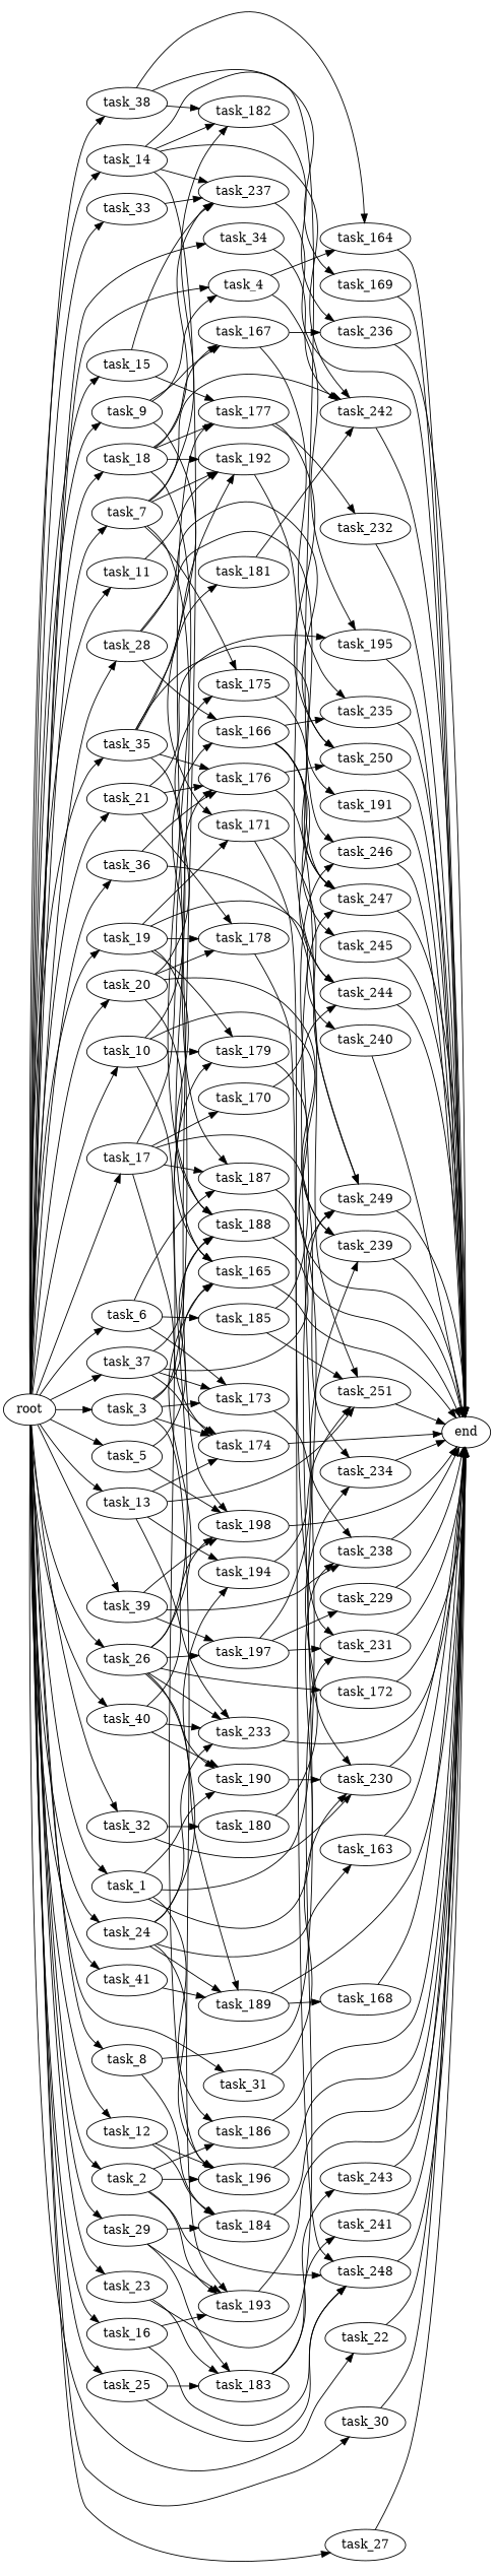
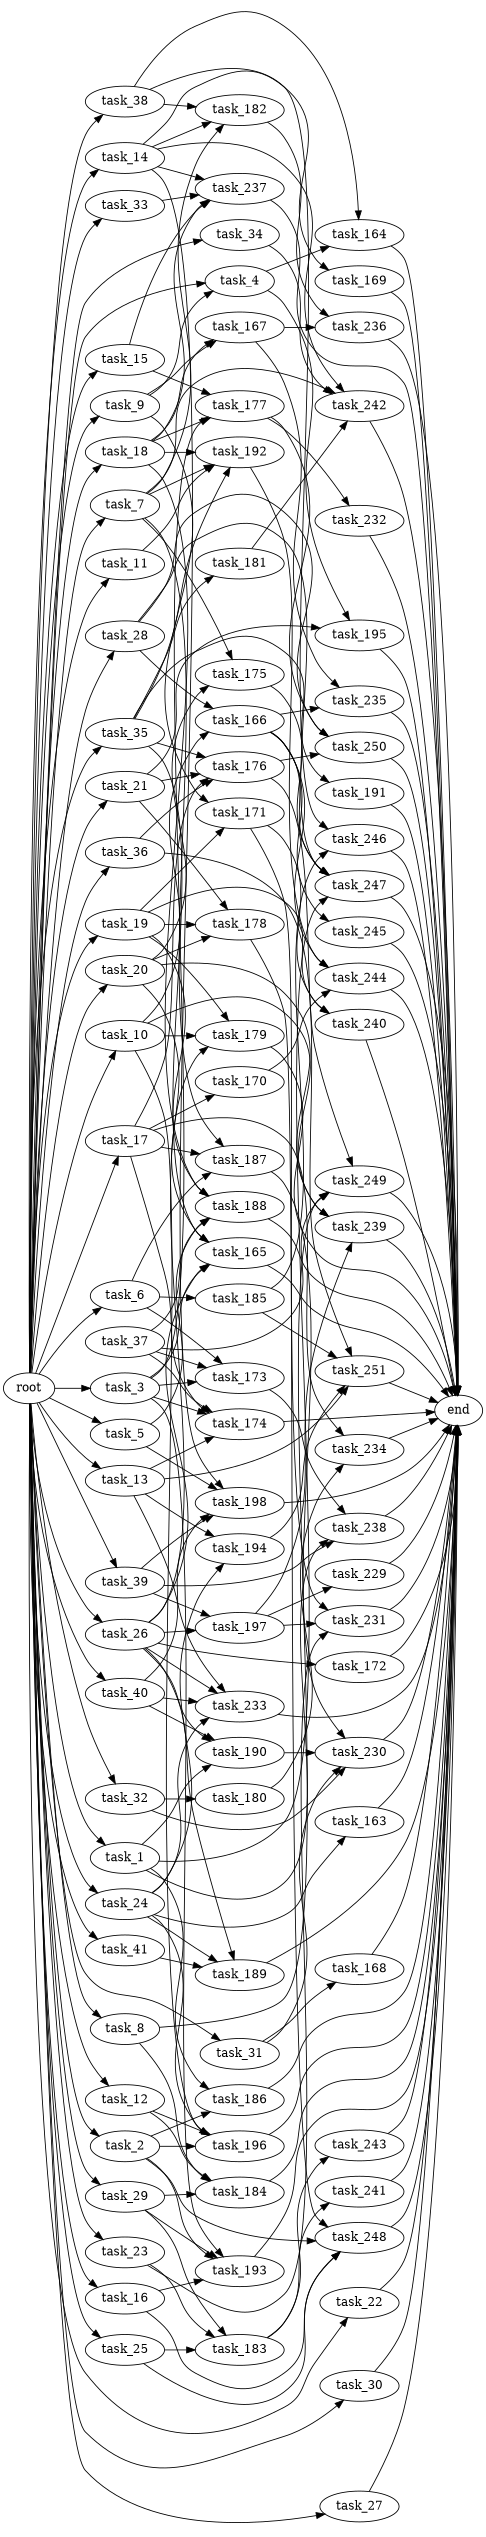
  digraph {
    rankdir=LR
    task_189
    end
    task_240
    task_15
    task_177
    task_237
    task_250
    task_232
    task_182
    task_236
    task_229
    task_175
    task_247
    task_9
    task_171
    task_167
    task_4
    task_231
    task_249
    task_235
    task_163
    task_183
    task_243
    task_241
    task_195
    task_164
    task_179
    task_166
    task_244
    task_245
    task_13
    task_174
    task_233
    task_251
    task_194
    task_14
    task_169
    task_198
    task_242
    task_3
    task_165
    task_193
    task_173
    task_238
    task_192
    task_5
    task_188
    task_20
    task_178
    task_239
    task_248
    task_185
    task_246
    task_26
    task_172
    task_197
    task_190
    task_230
    task_28
    task_19
    task_41
    task_2
    task_186
    task_196
    task_7
    task_187
    task_176
    task_25
    task_40
    task_36
    task_31
    task_168
    task_191
    task_23
    task_29
    task_184
    task_1
    task_24
    task_18
    task_181
    task_170
    task_32
    task_180
    task_234
    task_12
    task_22
    task_21
    task_16
    task_30
    task_39
    task_8
    task_34
    root
    task_17
    task_10
    task_27
    task_6
    task_37
    task_35
    task_33
    task_38
    task_11
    task_189 -> end
    task_240 -> end
    task_15 -> task_177
    task_15 -> task_237
    task_177 -> task_250
    task_177 -> task_232
    task_237 -> end
    task_250 -> end
    task_232 -> end
    task_182 -> task_236
    task_236 -> end
    task_229 -> end
    task_175 -> task_247
    task_247 -> end
    task_9 -> task_171
    task_9 -> task_167
    task_9 -> task_4
    task_171 -> task_231
-   task_171 -> task_249
+   task_171 -> task_240
    task_167 -> task_236
    task_167 -> task_235
    task_4 -> task_195
    task_4 -> task_164
    task_231 -> end
    task_249 -> end
    task_235 -> end
    task_163 -> end
    task_183 -> task_243
    task_183 -> task_241
    task_243 -> end
    task_241 -> end
    task_195 -> end
    task_164 -> end
    task_179 -> end
    task_166 -> task_247
    task_166 -> task_235
    task_166 -> task_244
    task_166 -> task_245
    task_244 -> end
    task_245 -> end
    task_13 -> task_174
    task_13 -> task_233
    task_13 -> task_251
    task_13 -> task_194
    task_174 -> end
    task_233 -> end
    task_251 -> end
    task_194 -> task_251
    task_14 -> task_237
    task_14 -> task_182
    task_14 -> task_169
    task_14 -> task_198
    task_14 -> task_242
    task_169 -> end
    task_198 -> end
    task_242 -> end
    task_3 -> task_177
    task_3 -> task_174
    task_3 -> task_165
    task_3 -> task_193
    task_3 -> task_173
    task_165 -> end
    task_193 -> end
    task_173 -> task_238
    task_238 -> end
    task_192 -> task_244
    task_5 -> task_198
    task_5 -> task_188
    task_188 -> end
    task_20 -> task_175
    task_20 -> task_165
    task_20 -> task_178
    task_20 -> task_239
    task_178 -> task_248
    task_239 -> end
    task_248 -> end
    task_185 -> task_251
    task_185 -> task_246
    task_246 -> end
    task_26 -> task_189
    task_26 -> task_179
    task_26 -> task_233
    task_26 -> task_165
    task_26 -> task_172
    task_26 -> task_197
    task_26 -> task_190
    task_172 -> end
    task_197 -> task_229
    task_197 -> task_231
    task_197 -> task_239
    task_190 -> task_230
    task_230 -> end
    task_28 -> task_250
    task_28 -> task_247
    task_28 -> task_166
    task_19 -> task_240
    task_19 -> task_171
    task_19 -> task_179
    task_19 -> task_188
    task_19 -> task_178
    task_41 -> task_189
    task_2 -> task_193
    task_2 -> task_248
    task_2 -> task_186
    task_2 -> task_196
    task_186 -> end
    task_196 -> end
    task_7 -> task_182
    task_7 -> task_175
    task_7 -> task_242
    task_7 -> task_192
    task_7 -> task_187
    task_187 -> task_230
    task_176 -> task_250
    task_176 -> task_249
    task_25 -> task_183
    task_25 -> task_248
    task_40 -> task_233
    task_40 -> task_198
    task_40 -> task_190
    task_36 -> task_251
    task_36 -> task_176
    task_31 -> task_230
-   task_189 -> task_168
+   task_31 -> task_168
    task_168 -> end
    task_191 -> end
    task_23 -> task_231
    task_23 -> task_183
    task_29 -> task_183
    task_29 -> task_193
    task_29 -> task_184
    task_184 -> end
    task_1 -> task_247
    task_1 -> task_238
    task_1 -> task_190
    task_1 -> task_186
    task_24 -> task_189
    task_24 -> task_163
    task_24 -> task_233
    task_24 -> task_194
    task_24 -> task_196
    task_18 -> task_177
    task_18 -> task_237
    task_18 -> task_167
    task_18 -> task_192
    task_18 -> task_188
    task_181 -> task_242
    task_170 -> task_244
    task_32 -> task_230
    task_32 -> task_180
    task_180 -> task_234
    task_234 -> end
    task_12 -> task_196
    task_12 -> task_184
    task_22 -> end
    task_21 -> task_195
    task_21 -> task_178
    task_21 -> task_176
    task_16 -> task_193
    task_16 -> task_248
    task_30 -> end
    task_39 -> task_198
    task_39 -> task_238
    task_39 -> task_197
    task_8 -> task_249
    task_8 -> task_184
    task_34 -> task_242
    root -> task_15
    root -> task_9
    root -> task_4
    root -> task_13
    root -> task_14
    root -> task_3
    root -> task_5
    root -> task_20
    root -> task_26
    root -> task_28
    root -> task_19
    root -> task_41
    root -> task_2
    root -> task_7
    root -> task_25
    root -> task_40
    root -> task_36
    root -> task_31
    root -> task_23
    root -> task_29
    root -> task_1
    root -> task_24
    root -> task_18
    root -> task_32
    root -> task_12
    root -> task_22
    root -> task_21
    root -> task_16
    root -> task_30
    root -> task_39
    root -> task_8
    root -> task_34
    root -> task_17
    root -> task_10
    root -> task_27
    root -> task_6
-   root -> task_37
    root -> task_35
    root -> task_33
    root -> task_38
    root -> task_11
    task_17 -> task_174
    task_17 -> task_187
    task_17 -> task_176
    task_17 -> task_170
    task_17 -> task_234
    task_10 -> task_179
    task_10 -> task_166
    task_10 -> task_239
    task_10 -> task_196
    task_27 -> end
    task_6 -> task_173
    task_6 -> task_185
    task_6 -> task_187
    task_37 -> task_249
    task_37 -> task_174
    task_37 -> task_173
    task_37 -> task_188
    task_35 -> task_165
    task_35 -> task_192
    task_35 -> task_176
    task_35 -> task_191
    task_35 -> task_181
    task_33 -> task_237
    task_38 -> task_182
    task_38 -> task_164
    task_38 -> task_246
    task_11 -> task_192
  }
